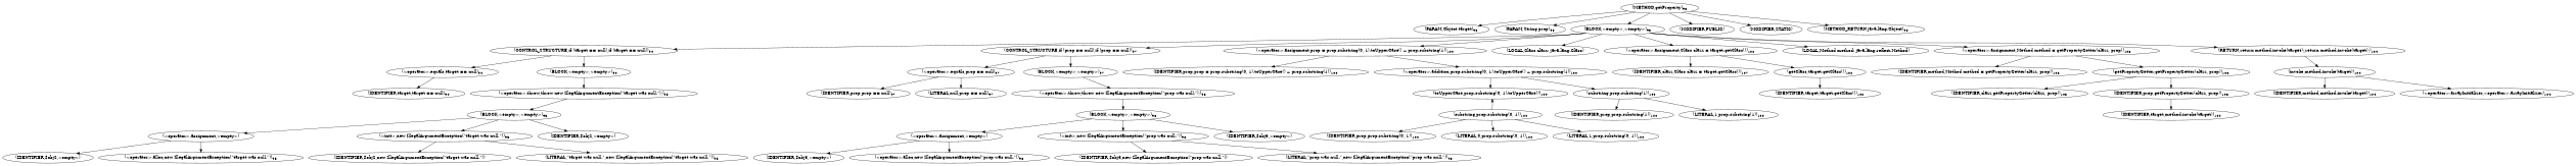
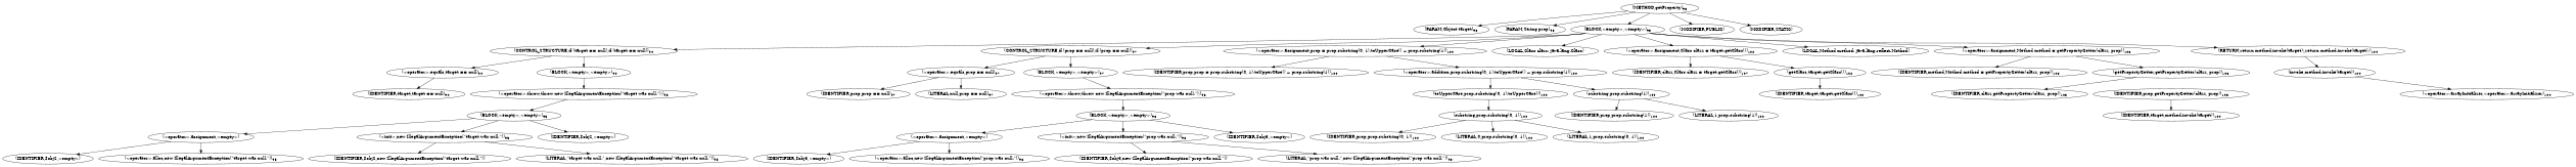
  digraph {
    n1 [label=<(METHOD,getProperty)<SUB>93</SUB>>]
    n2 [label=<(PARAM,Object target)<SUB>93</SUB>>]
    n3 [label=<(PARAM,String prop)<SUB>93</SUB>>]
    n4 [label=<(BLOCK,&lt;empty&gt;,&lt;empty&gt;)<SUB>93</SUB>>]
    n5 [label=<(MODIFIER,PUBLIC)>]
    n6 [label=<(MODIFIER,STATIC)>]
-   n7 [label=<(METHOD_RETURN,java.lang.Object)<SUB>93</SUB>>]
    n8 [label=<(CONTROL_STRUCTURE,if (target == null),if (target == null))<SUB>94</SUB>>]
    n9 [label=<(CONTROL_STRUCTURE,if (prop == null),if (prop == null))<SUB>97</SUB>>]
    n10 [label=<(&lt;operator&gt;.assignment,prop = prop.substring(0, 1).toUpperCase() + prop.substring(1))<SUB>100</SUB>>]
    n11 [label=<(LOCAL,Class clazz: java.lang.Class)>]
    n12 [label=<(&lt;operator&gt;.assignment,Class clazz = target.getClass())<SUB>102</SUB>>]
    n13 [label=<(LOCAL,Method method: java.lang.reflect.Method)>]
    n14 [label=<(&lt;operator&gt;.assignment,Method method = getPropertyGetter(clazz, prop))<SUB>103</SUB>>]
    n15 [label=<(RETURN,return method.invoke(target);,return method.invoke(target);)<SUB>104</SUB>>]
    n16 [label=<(&lt;operator&gt;.equals,target == null)<SUB>94</SUB>>]
    n17 [label=<(BLOCK,&lt;empty&gt;,&lt;empty&gt;)<SUB>94</SUB>>]
    n18 [label=<(&lt;operator&gt;.equals,prop == null)<SUB>97</SUB>>]
    n19 [label=<(BLOCK,&lt;empty&gt;,&lt;empty&gt;)<SUB>97</SUB>>]
    n20 [label=<(IDENTIFIER,prop,prop = prop.substring(0, 1).toUpperCase() + prop.substring(1))<SUB>100</SUB>>]
    n21 [label=<(&lt;operator&gt;.addition,prop.substring(0, 1).toUpperCase() + prop.substring(1))<SUB>100</SUB>>]
    n22 [label=<(IDENTIFIER,clazz,Class clazz = target.getClass())<SUB>107</SUB>>]
    n23 [label=<(getClass,target.getClass())<SUB>102</SUB>>]
    n24 [label=<(IDENTIFIER,method,Method method = getPropertyGetter(clazz, prop))<SUB>103</SUB>>]
    n25 [label=<(getPropertyGetter,getPropertyGetter(clazz, prop))<SUB>103</SUB>>]
    n26 [label=<(invoke,method.invoke(target))<SUB>104</SUB>>]
    n27 [label=<(IDENTIFIER,target,target == null)<SUB>94</SUB>>]
    n28 [label=<(&lt;operator&gt;.throw,throw new IllegalArgumentException(&quot;target was null.&quot;);)<SUB>95</SUB>>]
    n29 [label=<(BLOCK,&lt;empty&gt;,&lt;empty&gt;)<SUB>95</SUB>>]
    n30 [label=<(&lt;operator&gt;.assignment,&lt;empty&gt;)>]
    n31 [label=<(&lt;init&gt;,new IllegalArgumentException(&quot;target was null.&quot;))<SUB>95</SUB>>]
    n32 [label=<(IDENTIFIER,$obj2,&lt;empty&gt;)>]
    n33 [label=<(IDENTIFIER,$obj2,&lt;empty&gt;)>]
    n34 [label=<(&lt;operator&gt;.alloc,new IllegalArgumentException(&quot;target was null.&quot;))<SUB>95</SUB>>]
    n35 [label=<(IDENTIFIER,$obj2,new IllegalArgumentException(&quot;target was null.&quot;))>]
    n36 [label=<(LITERAL,&quot;target was null.&quot;,new IllegalArgumentException(&quot;target was null.&quot;))<SUB>95</SUB>>]
    n37 [label=<(IDENTIFIER,prop,prop == null)<SUB>97</SUB>>]
    n38 [label=<(LITERAL,null,prop == null)<SUB>97</SUB>>]
    n39 [label=<(&lt;operator&gt;.throw,throw new IllegalArgumentException(&quot;prop was null.&quot;);)<SUB>98</SUB>>]
    n40 [label=<(BLOCK,&lt;empty&gt;,&lt;empty&gt;)<SUB>98</SUB>>]
    n41 [label=<(&lt;operator&gt;.assignment,&lt;empty&gt;)>]
    n42 [label=<(&lt;init&gt;,new IllegalArgumentException(&quot;prop was null.&quot;))<SUB>98</SUB>>]
    n43 [label=<(IDENTIFIER,$obj3,&lt;empty&gt;)>]
    n44 [label=<(IDENTIFIER,$obj3,&lt;empty&gt;)>]
    n45 [label=<(&lt;operator&gt;.alloc,new IllegalArgumentException(&quot;prop was null.&quot;))<SUB>98</SUB>>]
    n46 [label=<(IDENTIFIER,$obj3,new IllegalArgumentException(&quot;prop was null.&quot;))>]
    n47 [label=<(LITERAL,&quot;prop was null.&quot;,new IllegalArgumentException(&quot;prop was null.&quot;))<SUB>98</SUB>>]
    n48 [label=<(toUpperCase,prop.substring(0, 1).toUpperCase())<SUB>100</SUB>>]
    n49 [label=<(substring,prop.substring(1))<SUB>100</SUB>>]
    n50 [label=<(substring,prop.substring(0, 1))<SUB>100</SUB>>]
    n51 [label=<(IDENTIFIER,prop,prop.substring(1))<SUB>100</SUB>>]
    n52 [label=<(LITERAL,1,prop.substring(1))<SUB>100</SUB>>]
    n53 [label=<(IDENTIFIER,prop,prop.substring(0, 1))<SUB>100</SUB>>]
    n54 [label=<(LITERAL,0,prop.substring(0, 1))<SUB>100</SUB>>]
    n55 [label=<(LITERAL,1,prop.substring(0, 1))<SUB>100</SUB>>]
    n56 [label=<(IDENTIFIER,target,target.getClass())<SUB>102</SUB>>]
    n57 [label=<(IDENTIFIER,clazz,getPropertyGetter(clazz, prop))<SUB>103</SUB>>]
    n58 [label=<(IDENTIFIER,prop,getPropertyGetter(clazz, prop))<SUB>103</SUB>>]
    n59 [label=<(IDENTIFIER,target,method.invoke(target))<SUB>104</SUB>>]
-   n60 [label=<(IDENTIFIER,method,method.invoke(target))<SUB>104</SUB>>]
    n61 [label=<(&lt;operator&gt;.arrayInitializer,&lt;operator&gt;.arrayInitializer)<SUB>104</SUB>>]
    n1 -> n2
    n1 -> n3
    n1 -> n4
    n1 -> n5
    n1 -> n6
-   n1 -> n7
    n4 -> n8
    n4 -> n9
    n4 -> n10
    n4 -> n11
    n4 -> n12
    n4 -> n13
    n4 -> n14
    n4 -> n15
    n8 -> n16
    n8 -> n17
    n9 -> n18
    n9 -> n19
    n10 -> n20
    n10 -> n21
    n12 -> n22
    n12 -> n23
    n14 -> n24
    n14 -> n25
    n15 -> n26
    n16 -> n27
    n17 -> n28
    n18 -> n37
    n18 -> n38
    n19 -> n39
    n21 -> n48
    n21 -> n49
    n23 -> n56
    n25 -> n57
-   n25 -> n58
-   n26 -> n60
    n26 -> n61
    n28 -> n29
    n29 -> n30
    n29 -> n31
    n29 -> n32
    n30 -> n33
    n30 -> n34
    n31 -> n35
    n31 -> n36
    n39 -> n40
    n40 -> n41
    n40 -> n42
    n40 -> n43
    n41 -> n44
    n41 -> n45
    n42 -> n46
    n42 -> n47
-   n50 -> n48
+   n48 -> n50
    n49 -> n51
    n49 -> n52
    n50 -> n53
    n50 -> n54
    n50 -> n55
    n58 -> n59
  }
